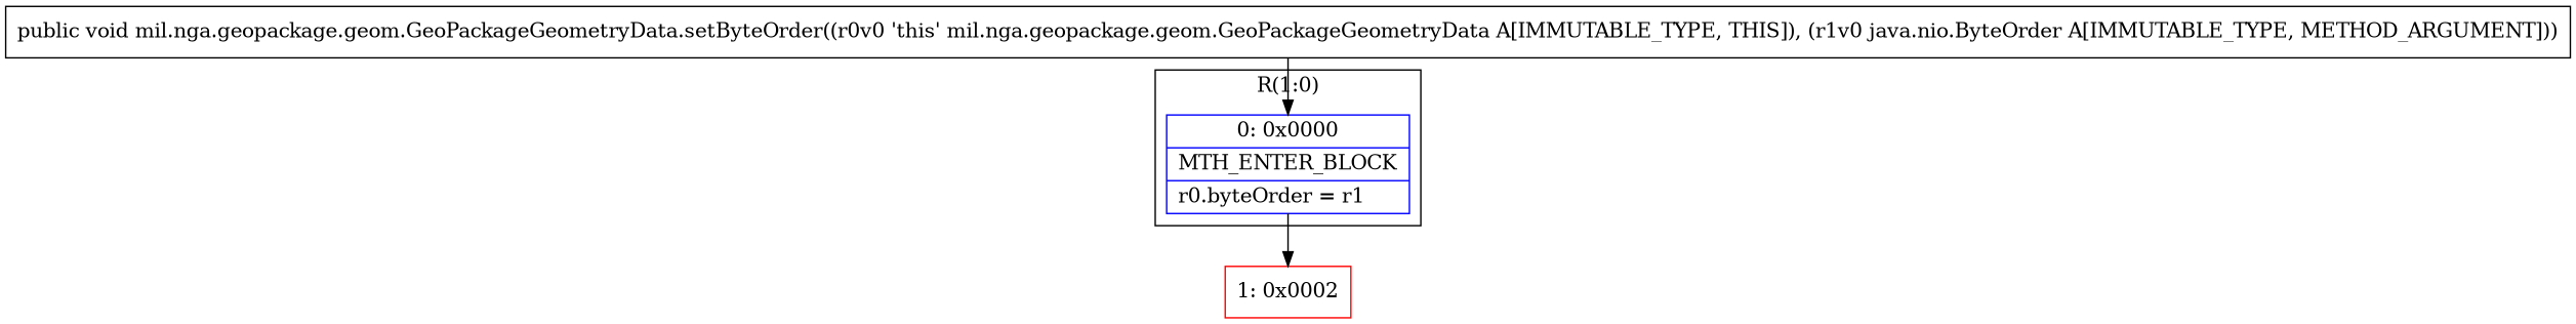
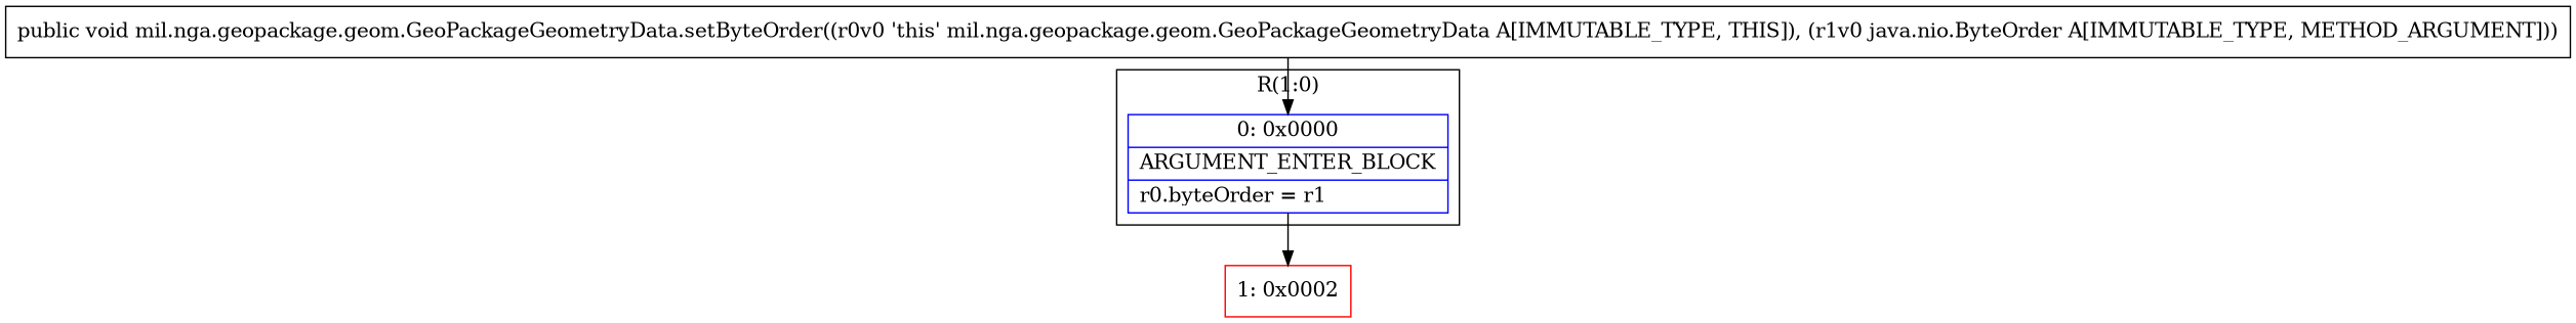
  digraph {
    node [shape=record]
-   n1 [color=blue label="{0\:\ 0x0000|MTH_ENTER_BLOCK\l|r0.byteOrder = r1\l}"]
+   n1 [color=blue label="{0\:\ 0x0000|ARGUMENT_ENTER_BLOCK\l|r0.byteOrder = r1\l}"]
    n2 [color=red label="{1\:\ 0x0002}"]
    n3 [label="{public void mil.nga.geopackage.geom.GeoPackageGeometryData.setByteOrder((r0v0 'this' mil.nga.geopackage.geom.GeoPackageGeometryData A[IMMUTABLE_TYPE, THIS]), (r1v0 java.nio.ByteOrder A[IMMUTABLE_TYPE, METHOD_ARGUMENT])) }"]
    subgraph cluster_1 {
      label="R(1:0)"
      n1
    }
    n1 -> n2
    n3 -> n1
  }
